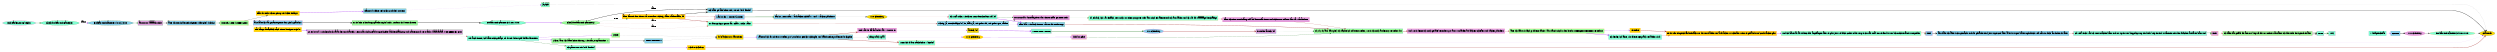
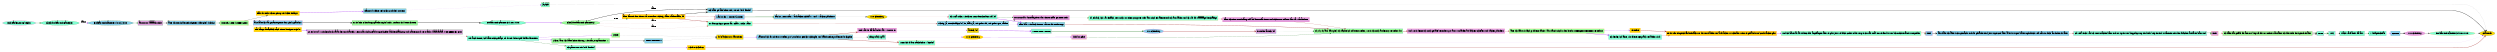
  digraph {
    rankdir=LR
    node [color=deeppink fillcolor=aquamarine style=filled shape=box]
    edge [arrowhead=vee color=brown style=solid]
    "AmirRank3Convo6 begins." [shape=""]
    n2 [color=darkgreen label="Check boolean AmirGameDev1" shape=""]
    n3 [color=darkgreen fillcolor=skyblue label="Boolean AmirGameDev1 is now true." shape=""]
    n4 [fillcolor=skyblue label="also habe ich das gesamte genre des spiels geändert"]
    n5 [color=darkgreen fillcolor=palegreen label="es ist kein erkundungs-plattformspiel mehr, sondern ein looter-shooter"]
    n6 [color=darkgreen fillcolor=plum label="alsoooooo, laaaaach nicht"]
    n7 [color=darkgreen label="Boolean AmirGameDev3 is now true." shape=""]
    n8 [color=darkorange fillcolor=skyblue label="aber ich entwickle mein eigenes videospiel, richtig?"]
    n9 [color=darkgreen fillcolor=palegreen label="Check boolean AmirGameDev2" shape=""]
    n10 [color=darkorange fillcolor=palegreen label="UND ES WIRD SUPER COOL"]
    n11 [fillcolor=gold label="aber das mit den türen war trotzdem wichtig, daher danke dafür, lol"]
    n12 [color=darkgreen fillcolor=skyblue label="Ich habe gerade keine Zeit, tut mir leid. [Ende.]"]
    n13 [fillcolor=skyblue label="Was ist ein ... Looter-Shooter?"]
    n14 [color=darkorange label="Du überspringst gerne das \"Hallo\", nicht wahr?"]
    n15 [color=darkorange fillcolor=gold label="Das klingt tatsächlich nach einem lustigen Projekt."]
    n16 [color=darkorange fillcolor=gold label="Hast du nicht schon genug verrückte Hobbys?"]
    "Chat ends." [color=darkgreen fillcolor=gold shape=""]
    n18 [color=darkorange fillcolor=skyblue label="das ist, wenn man ... auf sachen schießt ... und ... sachen plündert?"]
    n19 [color=darkgreen fillcolor=skyblue label="richtig, ja, entschuldige, lol, he, hallo, ja, wie geht's dir, mir geht's gut, danke"]
    n20 [color=darkgreen fillcolor=plum label="JA, es ist toll, zwischendurch daran herumzubasteln, wenn man nicht gerade ungezügelte sachbeschädigung und massenmord verursacht, hahahahaha, MIR GEHT ES GUT"]
    n21 [color=darkgreen fillcolor=skyblue label="Kannst du deine Zeit nicht produktiv nutzen?"]
    n22 [color=teal fillcolor=gold label="+10 Chemistry" shape=""]
    n23 [fillcolor=plum label="Du musst für den Babysitter die reinste Hölle gewesen sein."]
    n24 [color=darkgreen fillcolor=skyblue label="Alles klar. Wie auch immer. Warum die Änderung?"]
    n25 [color=teal label="wie auch immer, ich habe mich gefragt, ob du mir beim spiel helfen könntest?"]
    n26 [color=darkorange label="ja papa"]
    n27 [label="ich weiß nicht, wie ich es sonst beschreiben soll, lol"]
    n28 [color=darkorange label="lol, ehrlich, ich war einfach, setz mich vor einen computer oder lass mich ein abenteuerbuch auswählen und ich war für taaaaaage beschäftigt"]
    n29 [color=teal fillcolor=palegreen label="ok, ok, ok, also das spiel, ich dachte ich sollte entwerfen, worin ich mich auskenne, verstehst du?"]
    n30 [color=darkgreen fillcolor=palegreen label="Sicher, aber ich habe keine Ahnung, wie man programmiert ..."]
    n31 [color=darkorange fillcolor=palegreen label="Sicher."]
    n32 [color=darkorange label="Ich passe. Tut mir leid. [Ende.]"]
    n33 [fillcolor=plum label="hätte ich eine stunde lang still auf dem sofa sitzen und nichts tun sollen? das wär was anderes"]
    n34 [fillcolor=plum label="und worin kenne ich mich gerade besonders gut aus? rumlaufen auf sachen schießen und sachen plündern"]
    n35 [color=darkgreen fillcolor=skyblue label="KEIN. PROBLEM."]
    n36 [color=teal fillcolor=gold label="du brauchst nur dazusitzen"]
    n37 [color=darkorange fillcolor=gold label="1ch b1n 3rl3d167"]
    n38 [color=darkorange fillcolor=palegreen label="aber ich habe wirklich probleme damit – also damit mich in den leveln ZUERCHTZUFINDEN verstehst?"]
    n39 [color=darkgreen fillcolor=skyblue label="während ich dir mit 9000 Meilen pro Stunde ins Gesicht schimpfe, und dabei meine probleme durchgehe"]
    n40 [color=darkorange fillcolor=gold label="Verstehe."]
    n41 [color=teal label="Ich denke, ich ahne, wie dieses Gespräch verlaufen wird."]
    n42 [fillcolor=plum label="Und was ist daran anders als ... sonst? :P"]
    n43 [label="Klingt nach Spaß."]
    n44 [color=darkorange label="Wenn ich drüber nachdenke ... [Ende.]"]
    n45 [fillcolor=gold label="es ist sehr eingeschränkt einfach nur herumzulaufen und auf sachen zu schießen wenn es gebäude und coole sachen gibt"]
    n46 [color=darkgreen fillcolor=gold label="autsch, lol"]
    n47 [color=darkorange fillcolor=gold label="+10 Chemistry" shape=""]
    n48 [color=darkorange label="und ich habe das als sidescroller angefangen aber es gibt jetzt wirklich cooles tolles zeug in 3D das total umwerfend ist und ich möchte damit rumspielen"]
    n49 [label="WAHR UND WITZIG"]
    n50 [color=darkorange fillcolor=plum label="okok los gehts"]
    n51 [fillcolor=skyblue label=Amir]
    n52 [fillcolor=skyblue label="+10 Chemistry" shape=""]
    n53 [color=teal fillcolor=skyblue label="also habe ich alles in 3D gemacht und die gebäude sind jetzt supercool aber alles ist super klaustrophobisch weil man so dicht am boden ist aber"]
    n54 [color=teal fillcolor=plum label="trotzdem autsch, lol"]
    n55 [label="ich weiß nicht was ich sonst machen kann und nur sprint und doppelsprung sind sehr begrenzend zusammen mit dem üblichen ausdauerkram und"]
    n56 [color=darkorange fillcolor=plum label=Amir]
    n57 [fillcolor=palegreen label="ich habe das gefühl die antwort liegt direkt vor meiner nase aber ich übersehe sie irgendwie aber"]
    n58 [label=AMIR]
    n59 [label=WAS]
+   n60 [color=darkgreen label="Mach Warframes daraus."]
    n61 [color=teal label="... heiligescheiße"]
    n62 [color=teal fillcolor=skyblue label=GENIAL]
    n63 [fillcolor=plum label="+10 Chemistry" shape=""]
    n64 [color=darkorange label="Boolean AmirGameDev3 is now true." shape=""]
    "AmirRank3Convo6 begins." -> n2 [arrowhead=dot color=darkgreen]
    n2 -> n3 [arrowhead=dot color=purple label=false style=dotted]
    n3 -> n6 [color=darkgreen]
    n4 -> n5 [color=black style=bold]
    n5 -> n7 [arrowhead=dot color=black style=bold]
    n6 -> n8 [color=black]
    n7 -> n9 [arrowhead=dot color=purple style=bold]
    n8 -> n10 [color=darkgreen]
    n9 -> n11 [arrowhead=dot color=darkgreen label=true style=dotted]
    n9 -> n12 [color=black label=false style=bold]
    n9 -> n13 [label=false style=dotted]
    n9 -> n14 [label=false style=dotted]
    n10 -> n15 [arrowhead=dot color=darkgreen style=dotted]
    n10 -> n16 [color=black]
    n11 -> n12 [color=black style=bold]
    n11 -> n13
    n11 -> n14 [arrowhead=dot style=bold]
    n12 -> "Chat ends." [arrowhead=dot color=black style=bold]
    n13 -> n18 [arrowhead=dot color=darkgreen style=bold]
    n14 -> n19
    n15 -> n20 [arrowhead=dot color=purple style=bold]
    n16 -> n21 [color=purple style=bold]
    n18 -> n22 [color=black style=dotted]
    n19 -> n23 [color=black style=dotted]
    n19 -> n24 [arrowhead=dot color=purple style=dotted]
    n20 -> n25 [arrowhead=dot style=dotted]
    n21 -> n26 [arrowhead=dot color=purple style=dotted]
    n22 -> n27 [style=dotted]
    n23 -> n28 [color=darkgreen style=dotted]
    n24 -> n29 [arrowhead=dot style=bold]
    n25 -> n30 [color=purple]
    n25 -> n31 [arrowhead=dot color=purple]
    n25 -> n32 [color=darkgreen]
    n26 -> "Chat ends." [color=black style=dotted]
    n27 -> n23 [arrowhead=dot color=darkgreen]
    n27 -> n24 [arrowhead=dot color=purple style=bold]
    n28 -> n33
    n29 -> n34 [arrowhead=dot style=bold]
    n30 -> n35 [color=black]
    n31 -> n36 [arrowhead=dot color=black style=dotted]
    n32 -> n37 [color=purple]
    n33 -> n29 [arrowhead=dot]
    n34 -> n38
    n35 -> n36 [arrowhead=dot color=black style=dotted]
    n36 -> n39 [arrowhead=dot color=purple]
    n37 -> "Chat ends." [style=bold]
    n38 -> n40 [color=purple]
    n38 -> n41 [arrowhead=dot color=purple style=bold]
    n39 -> n42 [style=bold]
    n39 -> n43 [color=black style=dotted]
    n39 -> n44 [style=bold]
    n40 -> n45 [style=bold]
    n41 -> n45
    n42 -> n46 [color=purple style=dotted]
    n43 -> n47 [color=purple style=dotted]
    n44 -> "Chat ends." [arrowhead=dot color=purple style=dotted]
    n45 -> n48 [arrowhead=dot color=purple style=bold]
    n46 -> n49 [color=purple style=bold]
    n47 -> n50 [color=purple]
    n48 -> n51 [arrowhead=dot color=darkgreen style=dotted]
    n48 -> n51 [arrowhead=dot]
    n49 -> n52 [arrowhead=dot color=darkgreen style=bold]
    n50 -> n29 [color=darkgreen]
    n51 -> n53 [color=black style=bold]
    n52 -> n54 [style=bold]
    n53 -> n55 [arrowhead=dot]
    n54 -> n29 [arrowhead=dot color=darkgreen style=dotted]
    n55 -> n56 [arrowhead=dot color=darkgreen style=dotted]
    n55 -> n56 [arrowhead=dot color=darkgreen]
    n56 -> n57 [style=dotted]
    n57 -> n58 [color=black style=bold]
    n57 -> n58 [color=darkgreen]
    n58 -> n59 [color=darkgreen style=bold]
+   n59 -> n60 [arrowhead=dot color=black style=dotted]
+   n60 -> n61 [arrowhead=dot color=darkgreen]
    n61 -> n62 [color=purple style=dotted]
    n62 -> n63 [arrowhead=dot color=black style=bold]
    n63 -> n64 [color=black]
    n64 -> "Chat ends." [arrowhead=dot color=black style=dotted]
  }
